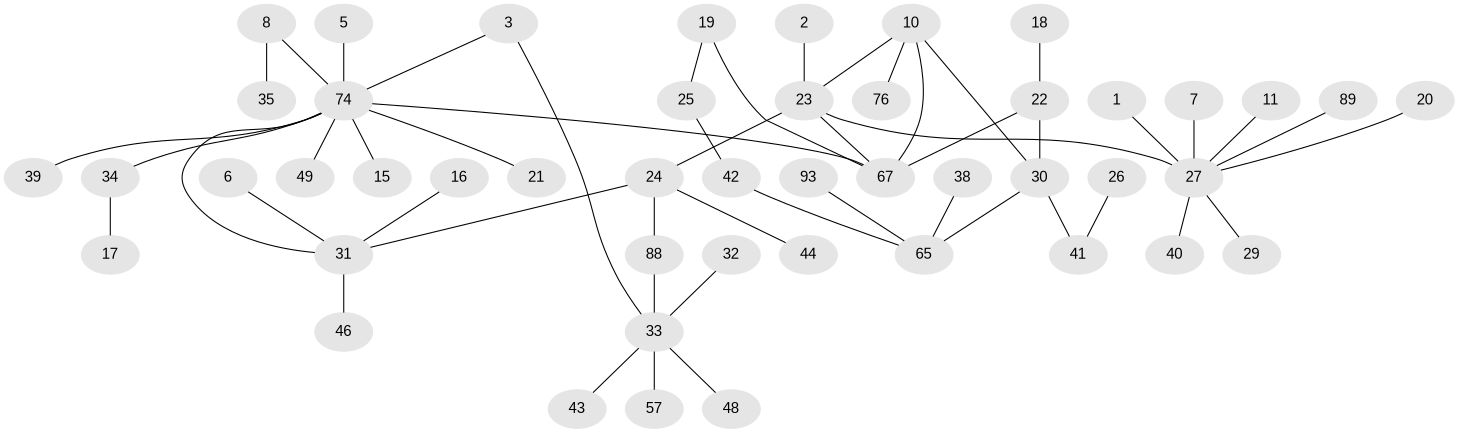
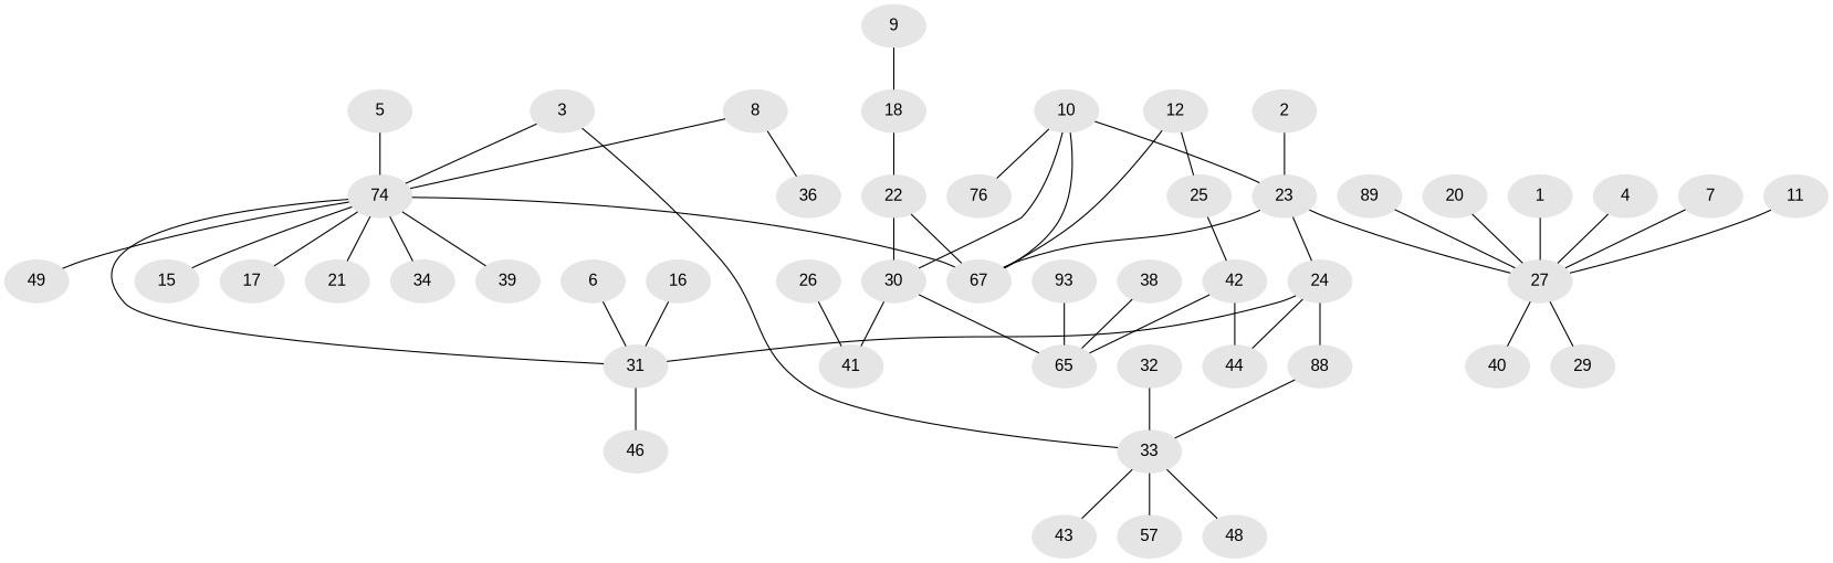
  graph {
    fontname="Liberation Sans"
    node [color=gray90 fontname="Liberation Sans" style=filled]
    edge [fontname="Liberation Sans" weight=1.0]
    1
    27
    29
    40
    2
    23
    n7 [label=67]
    24
    n9 [label=74]
    3
    33
    31
    15
    17
    21
    34
    39
    49
    43
    n20 [label=57]
    48
+   4
    5
    6
    46
    7
    8
-   35
+   35 [label=36]
+   9
    18
    22
    10
    30
    n34 [label=76]
    n35 [label=65]
    41
    11
-   12 [label=19]
+   12
    25
    42
    n41 [label=93]
    16
    n43 [label=89]
    20
    n45 [label=88]
    44
    26
    32
    38
    1 -- 27
    27 -- 29
    27 -- 40
    2 -- 23
    23 -- 27
    23 -- n7
    23 -- 24
    24 -- 31
    24 -- n45
    24 -- 44
    n9 -- n7
    n9 -- 31
    n9 -- 15
-   34 -- 17
+   n9 -- 17
    n9 -- 21
    n9 -- 34
    n9 -- 39
    n9 -- 49
    3 -- n9
    3 -- 33
    33 -- 43
    33 -- n20
    33 -- 48
    31 -- 46
+   4 -- 27
    5 -- n9
    6 -- 31
    7 -- 27
    8 -- n9
    8 -- 35
+   9 -- 18
    18 -- 22
    22 -- n7
    22 -- 30
    10 -- 23
    10 -- n7
    10 -- 30
    10 -- n34
    30 -- n35
    30 -- 41
    11 -- 27
    12 -- n7
    12 -- 25
    25 -- 42
    42 -- n35
+   42 -- 44
    n41 -- n35
    16 -- 31
    n43 -- 27
    20 -- 27
    n45 -- 33
    26 -- 41
    32 -- 33
    38 -- n35
  }
